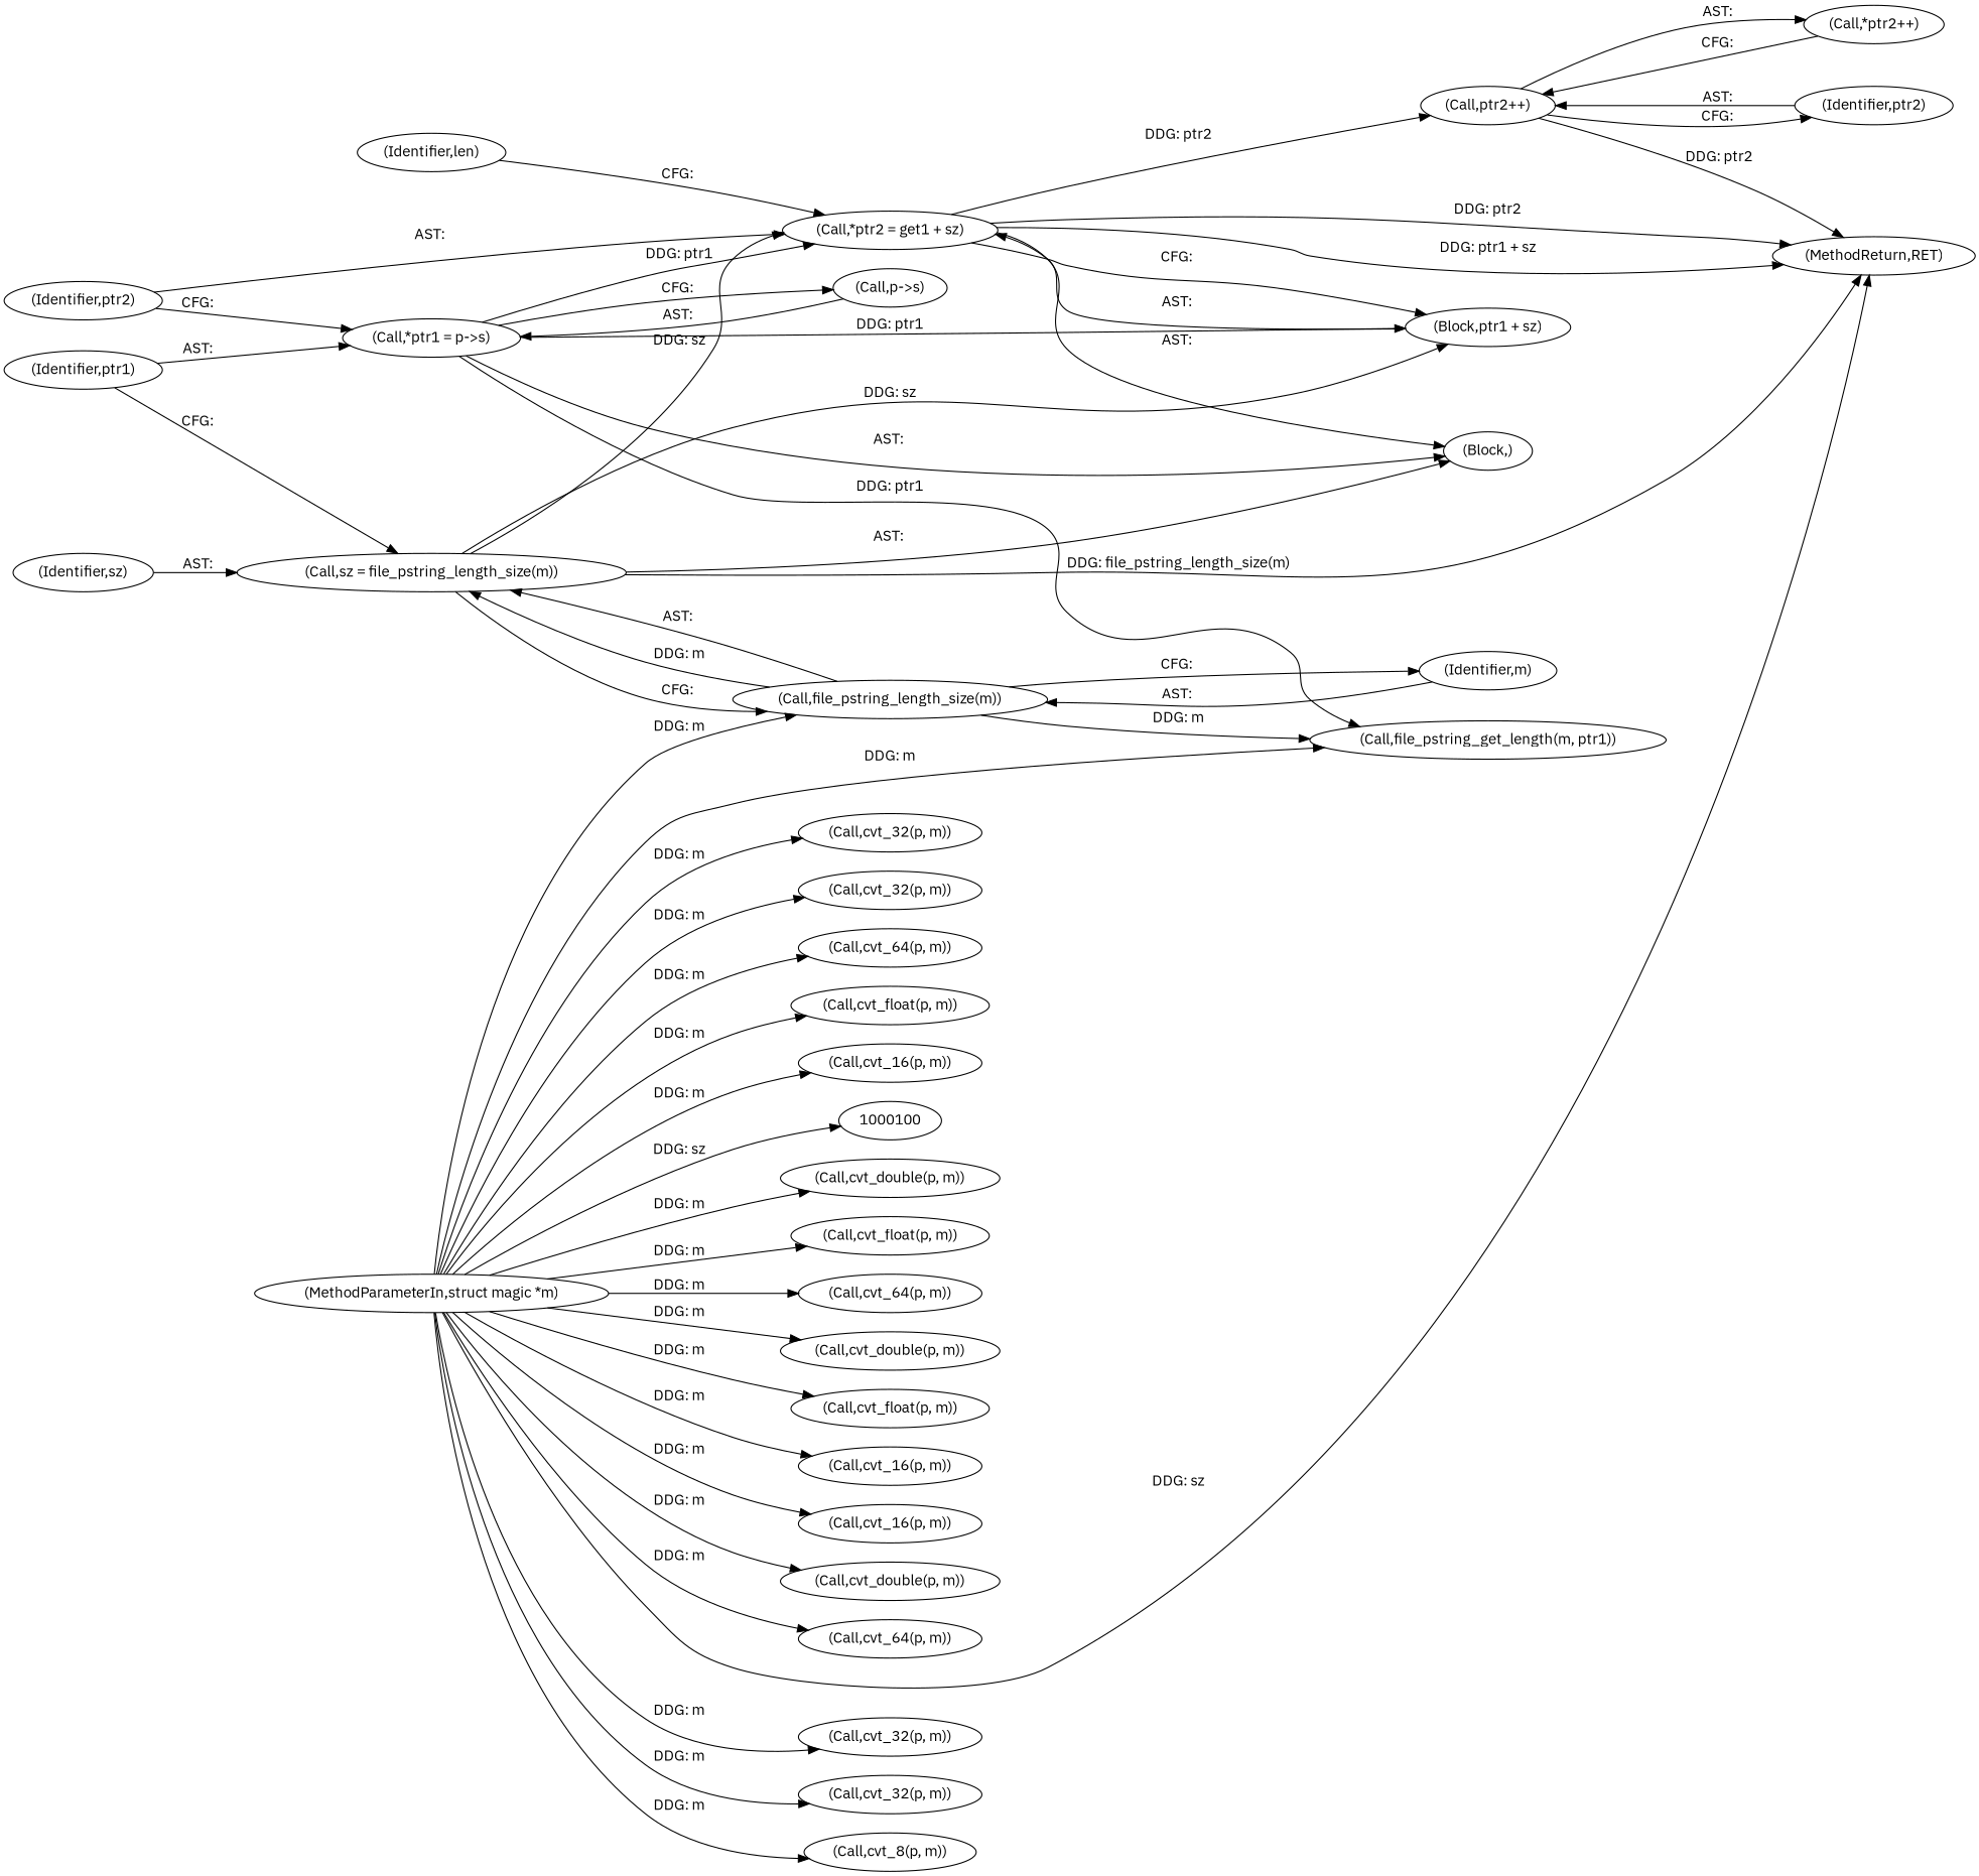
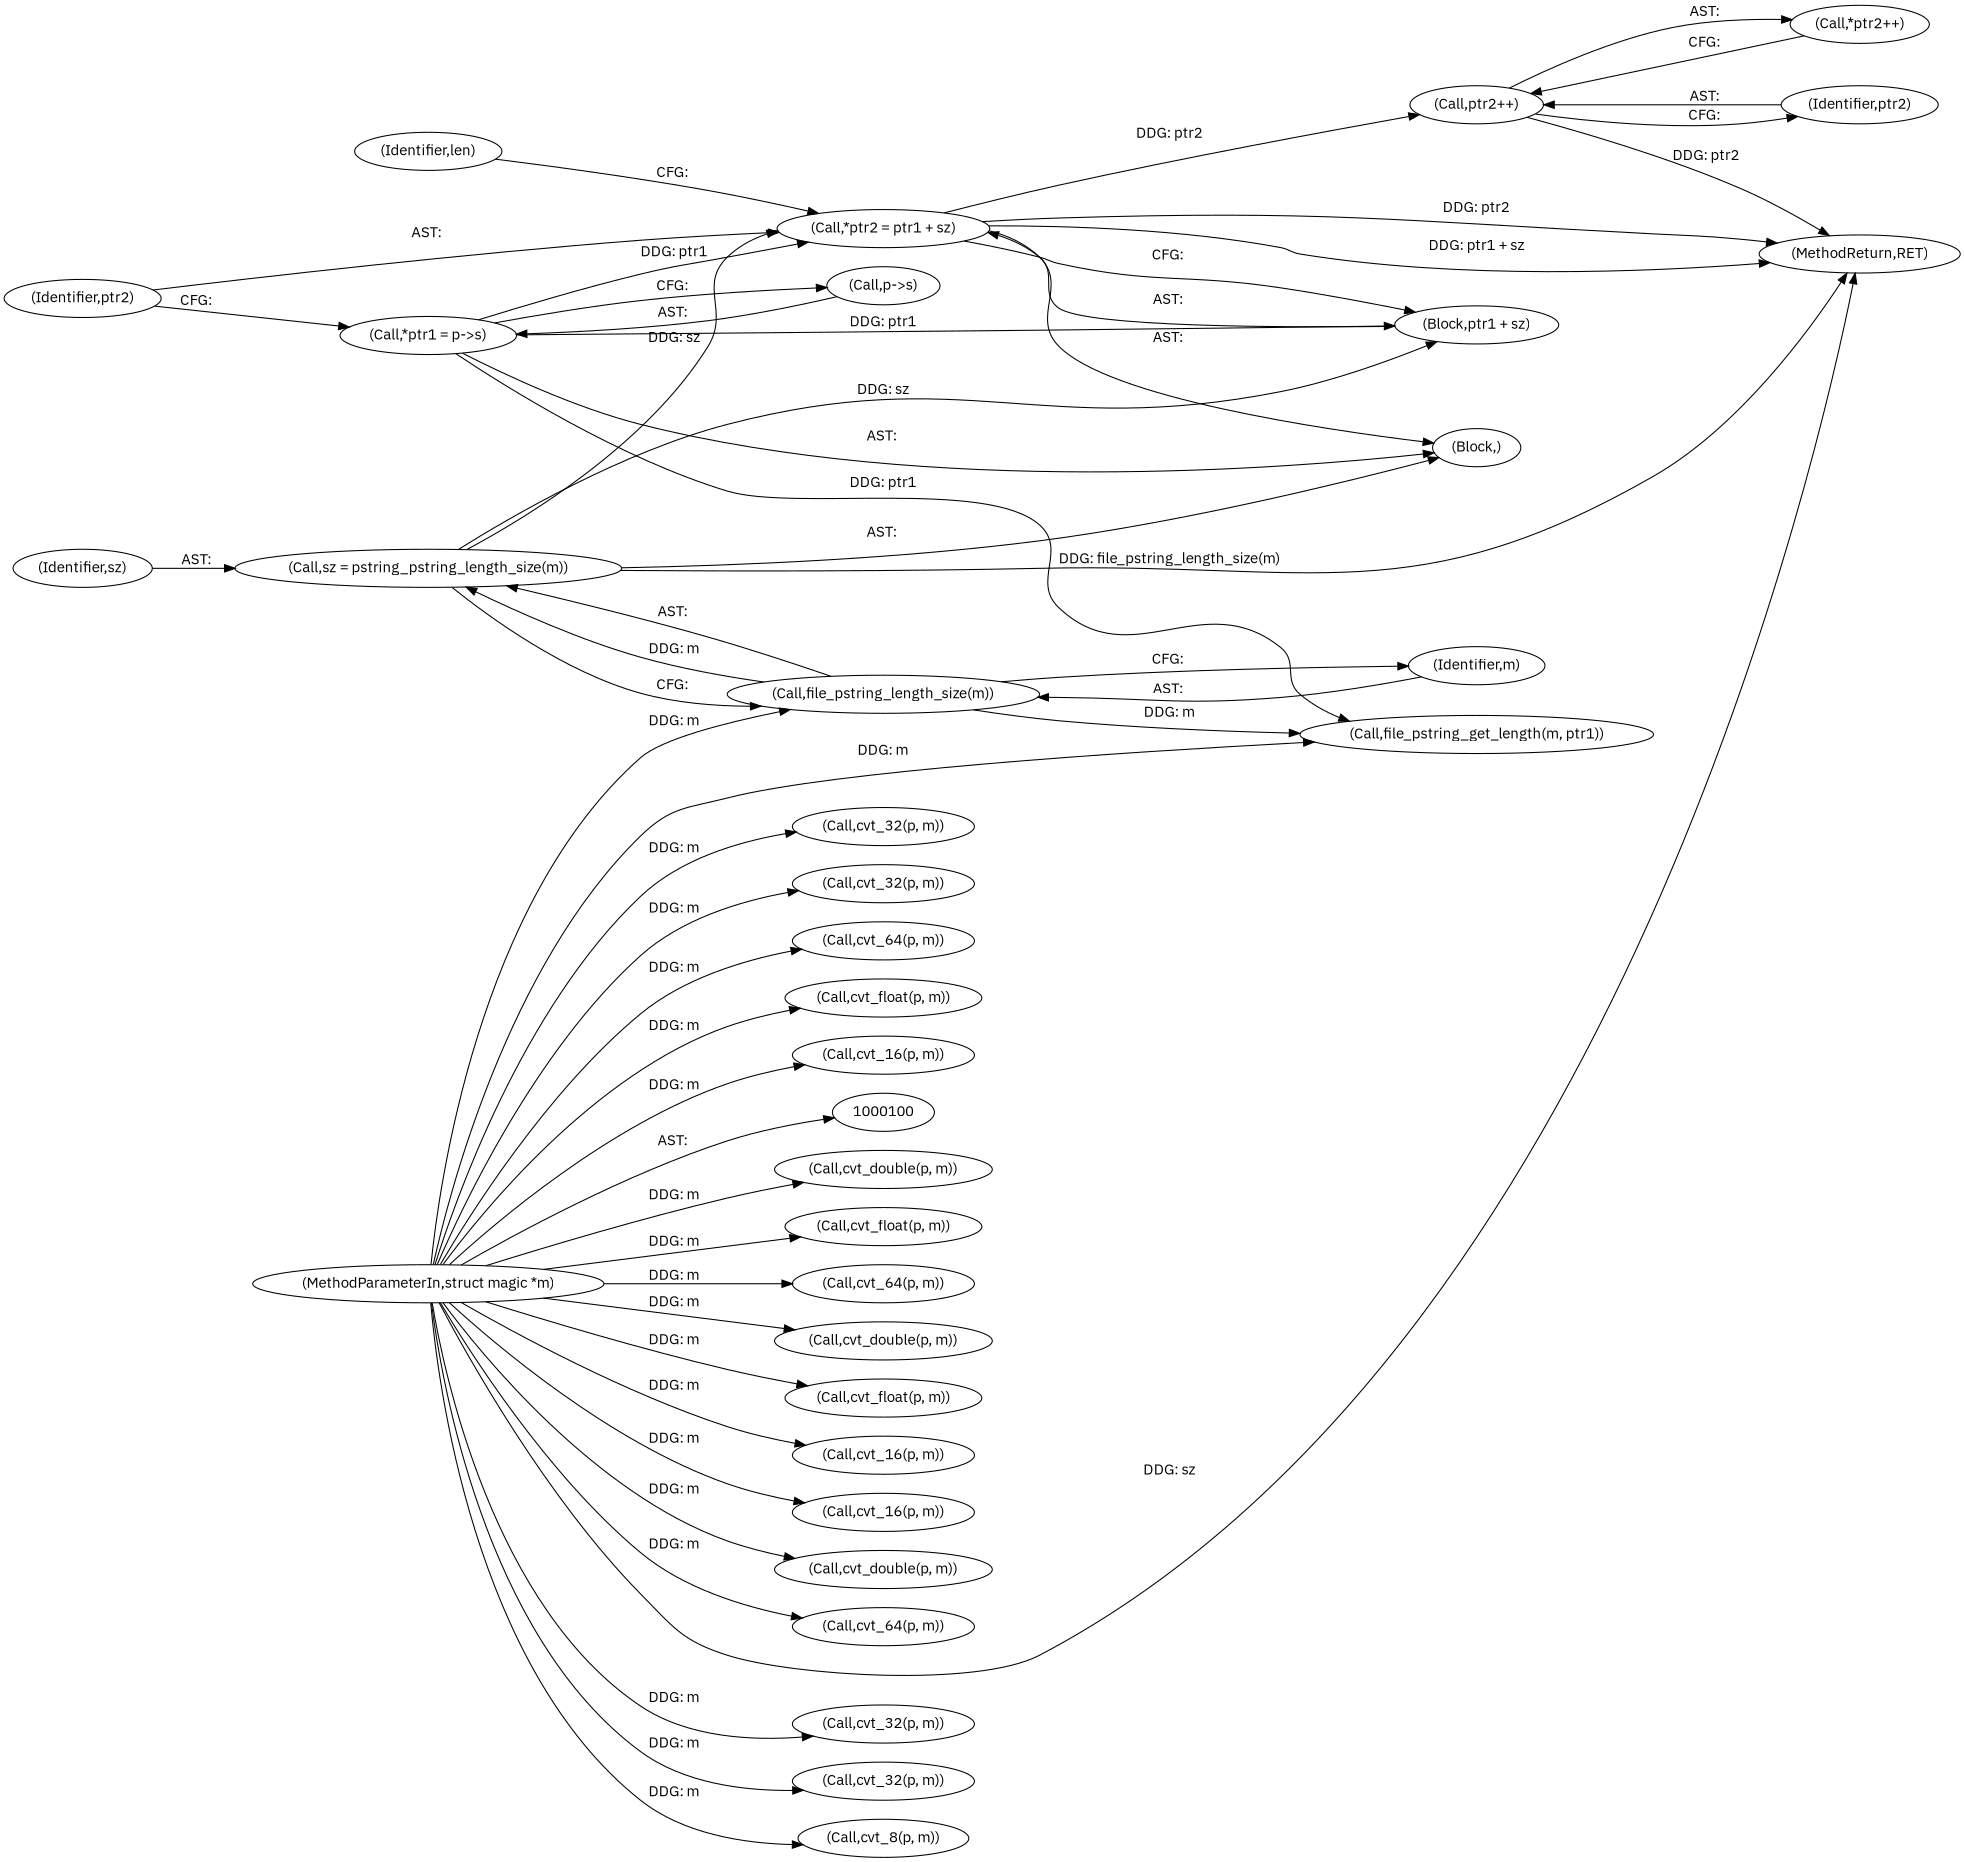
  digraph {
    fontname="IBM Plex Sans"
    rankdir=LR
    node [fontname="IBM Plex Sans"]
    edge [fontname="IBM Plex Sans"]
-   n1 [label="(Call,*ptr2 = get1 + sz)"]
+   n1 [label="(Call,*ptr2 = ptr1 + sz)"]
    n2 [label="(Call,ptr2++)"]
    n3 [label="(MethodReturn,RET)"]
    n4 [label="(Block,ptr1 + sz)"]
    n5 [label="(Block,)"]
    n6 [label="(Identifier,ptr2)"]
    n7 [label="(Call,*ptr2++)"]
    n8 [label="(Call,*ptr1 = p->s)"]
    n9 [label="(Call,file_pstring_get_length(m, ptr1))"]
    n10 [label="(Call,p->s)"]
-   n11 [label="(Call,sz = file_pstring_length_size(m))"]
+   n11 [label="(Call,sz = pstring_pstring_length_size(m))"]
    n12 [label="(Call,file_pstring_length_size(m))"]
    n13 [label="(Identifier,m)"]
    n14 [label="(MethodParameterIn,struct magic *m)"]
    n15 [label="(Call,cvt_double(p, m))"]
    n16 [label="(Call,cvt_float(p, m))"]
    n17 [label="(Call,cvt_64(p, m))"]
    n18 [label="(Call,cvt_double(p, m))"]
    n19 [label="(Call,cvt_float(p, m))"]
    n20 [label="(Call,cvt_16(p, m))"]
    n21 [label="(Call,cvt_16(p, m))"]
    n22 [label="(Call,cvt_double(p, m))"]
    n23 [label="(Call,cvt_64(p, m))"]
    n24 [label="(Call,cvt_32(p, m))"]
    n25 [label="(Call,cvt_32(p, m))"]
    n26 [label="(Call,cvt_8(p, m))"]
    n27 [label="(Call,cvt_32(p, m))"]
    n28 [label="(Call,cvt_32(p, m))"]
    n29 [label="(Call,cvt_64(p, m))"]
    n30 [label="(Call,cvt_float(p, m))"]
    n31 [label="(Call,cvt_16(p, m))"]
    n32 [label=1000100]
-   n33 [label="(Identifier,ptr1)"]
    n34 [label="(Identifier,sz)"]
    n35 [label="(Identifier,ptr2)"]
    n36 [label="(Identifier,len)"]
    n1 -> n2 [label="DDG: ptr2"]
    n1 -> n3 [label="DDG: ptr2"]
    n1 -> n3 [label="DDG: ptr1 + sz"]
    n1 -> n4 [label="CFG: "]
    n1 -> n5 [label="AST: "]
    n2 -> n3 [label="DDG: ptr2"]
    n2 -> n6 [label="CFG: "]
    n2 -> n7 [label="AST: "]
    n4 -> n1 [label="AST: "]
    n6 -> n2 [label="AST: "]
    n7 -> n2 [label="CFG: "]
    n8 -> n1 [label="DDG: ptr1"]
    n8 -> n4 [label="DDG: ptr1"]
    n8 -> n5 [label="AST: "]
    n8 -> n9 [label="DDG: ptr1"]
    n8 -> n10 [label="CFG: "]
    n10 -> n8 [label="AST: "]
    n11 -> n1 [label="DDG: sz"]
    n11 -> n3 [label="DDG: file_pstring_length_size(m)"]
    n11 -> n4 [label="DDG: sz"]
    n11 -> n5 [label="AST: "]
    n11 -> n12 [label="CFG: "]
    n12 -> n9 [label="DDG: m"]
    n12 -> n11 [label="AST: "]
    n12 -> n11 [label="DDG: m"]
    n12 -> n13 [label="CFG: "]
    n13 -> n12 [label="AST: "]
    n14 -> n3 [label="DDG: sz"]
    n14 -> n9 [label="DDG: m"]
    n14 -> n12 [label="DDG: m"]
    n14 -> n15 [label="DDG: m"]
    n14 -> n16 [label="DDG: m"]
    n14 -> n17 [label="DDG: m"]
    n14 -> n18 [label="DDG: m"]
    n14 -> n19 [label="DDG: m"]
    n14 -> n20 [label="DDG: m"]
    n14 -> n21 [label="DDG: m"]
    n14 -> n22 [label="DDG: m"]
    n14 -> n23 [label="DDG: m"]
    n14 -> n24 [label="DDG: m"]
    n14 -> n25 [label="DDG: m"]
    n14 -> n26 [label="DDG: m"]
    n14 -> n27 [label="DDG: m"]
    n14 -> n28 [label="DDG: m"]
    n14 -> n29 [label="DDG: m"]
    n14 -> n30 [label="DDG: m"]
    n14 -> n31 [label="DDG: m"]
-   n14 -> n32 [label="DDG: sz"]
-   n33 -> n8 [label="AST: "]
-   n33 -> n11 [label="CFG: "]
+   n14 -> n32 [label="AST: "]
    n34 -> n11 [label="AST: "]
    n35 -> n1 [label="AST: "]
    n35 -> n8 [label="CFG: "]
    n36 -> n1 [label="CFG: "]
  }
